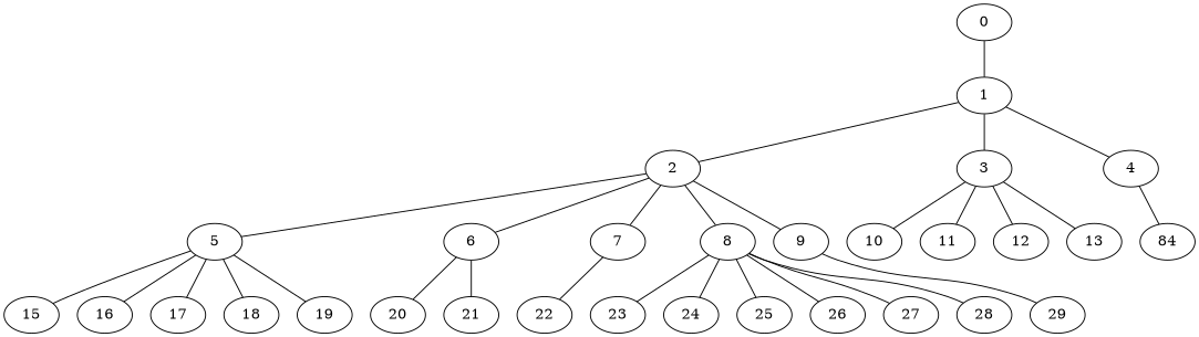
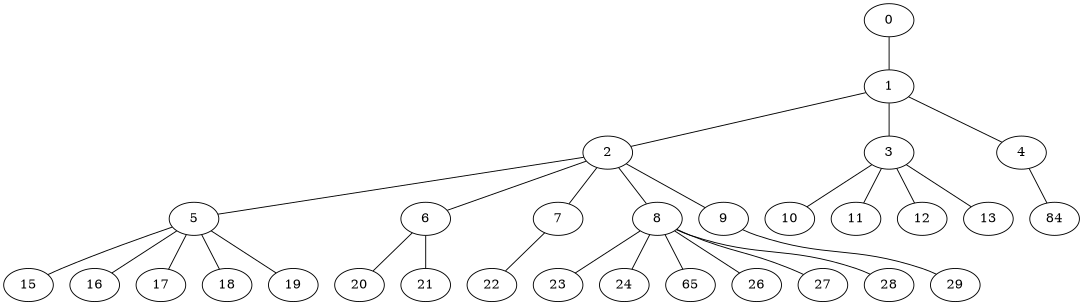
  graph {
    0
    1
    2
    3
    4
    5
    6
    7
    8
    9
    10
    11
    12
    13
    n15 [label=84]
    15
    16
    17
    18
    19
    20
    21
    22
    23
    24
-   25
+   25 [label=65]
    26
    27
    28
    29
    0 -- 1
    1 -- 2
    1 -- 3
    1 -- 4
    2 -- 5
    2 -- 6
    2 -- 7
    2 -- 8
    2 -- 9
    3 -- 10
    3 -- 11
    3 -- 12
    3 -- 13
    4 -- n15
    5 -- 15
    5 -- 16
    5 -- 17
    5 -- 18
    5 -- 19
    6 -- 20
    6 -- 21
    7 -- 22
    8 -- 23
    8 -- 24
    8 -- 25
    8 -- 26
    8 -- 27
    8 -- 28
    9 -- 29
  }
